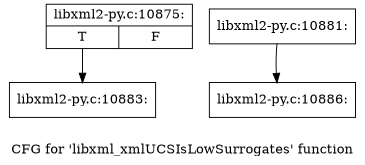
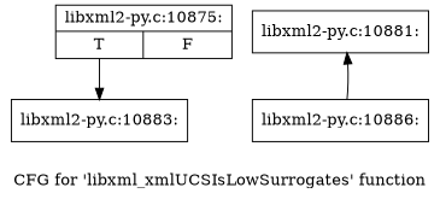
  digraph {
    label="CFG for 'libxml_xmlUCSIsLowSurrogates' function"
    node [shape=record]
    n1 [label="{libxml2-py.c:10875:|{<s0>T|<s1>F}}"]
    n2 [label="{libxml2-py.c:10883:}"]
    n3 [label="{libxml2-py.c:10881:}"]
    n4 [label="{libxml2-py.c:10886:}"]
    n1 -> n2 [tailport=s0]
-   n3 -> n4
+   n4 -> n3
  }
